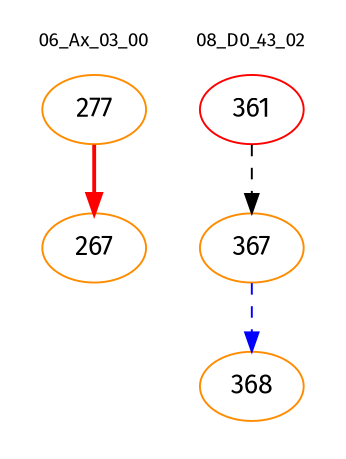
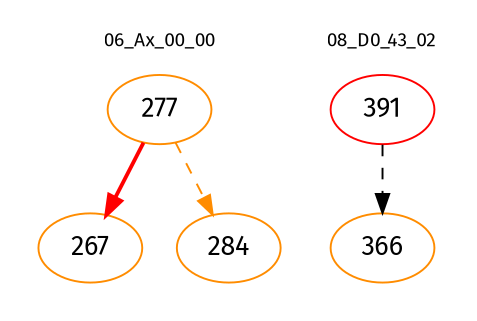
  digraph {
    fontname="Fira Sans"
    node [color=darkorange fontname="Fira Sans"]
    edge [fontname="Fira Sans" style=dashed]
    n1 [label=277]
    n2 [label=267]
-   n4 [label=367]
-   n5 [color=red label=361]
-   n6 [label=368]
+   n3 [label=284]
+   n4 [label=366]
+   n5 [color=red label=391]
    subgraph cluster_1 {
      color=white
      fontsize=10
-     label="06_Ax_03_00"
+     label="06_Ax_00_00"
      n1
      n2
+     n3
    }
    subgraph cluster_2 {
      color=white
      fontsize=10
      label="08_D0_43_02"
      n4
      n5
-     n6
    }
    n1 -> n2 [color=red style=bold]
-   n4 -> n6 [color=blue]
+   n1 -> n3 [color=darkorange]
    n5 -> n4 [color=black]
  }
